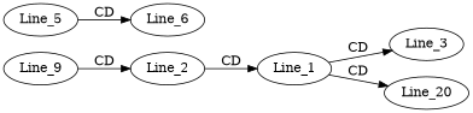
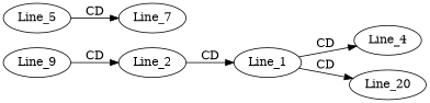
  digraph {
    rankdir=LR
    n1 [label=Line_9]
    Line_2
    n3 [label=Line_1]
-   Line_4 [label=Line_3]
+   Line_4
    n5 [label=Line_20]
    Line_5
-   Line_6
+   Line_6 [label=Line_7]
    n1 -> Line_2 [label=CD]
    Line_2 -> n3 [label=CD]
    n3 -> Line_4 [label=CD]
    n3 -> n5 [label=CD]
    Line_5 -> Line_6 [label=CD]
  }
